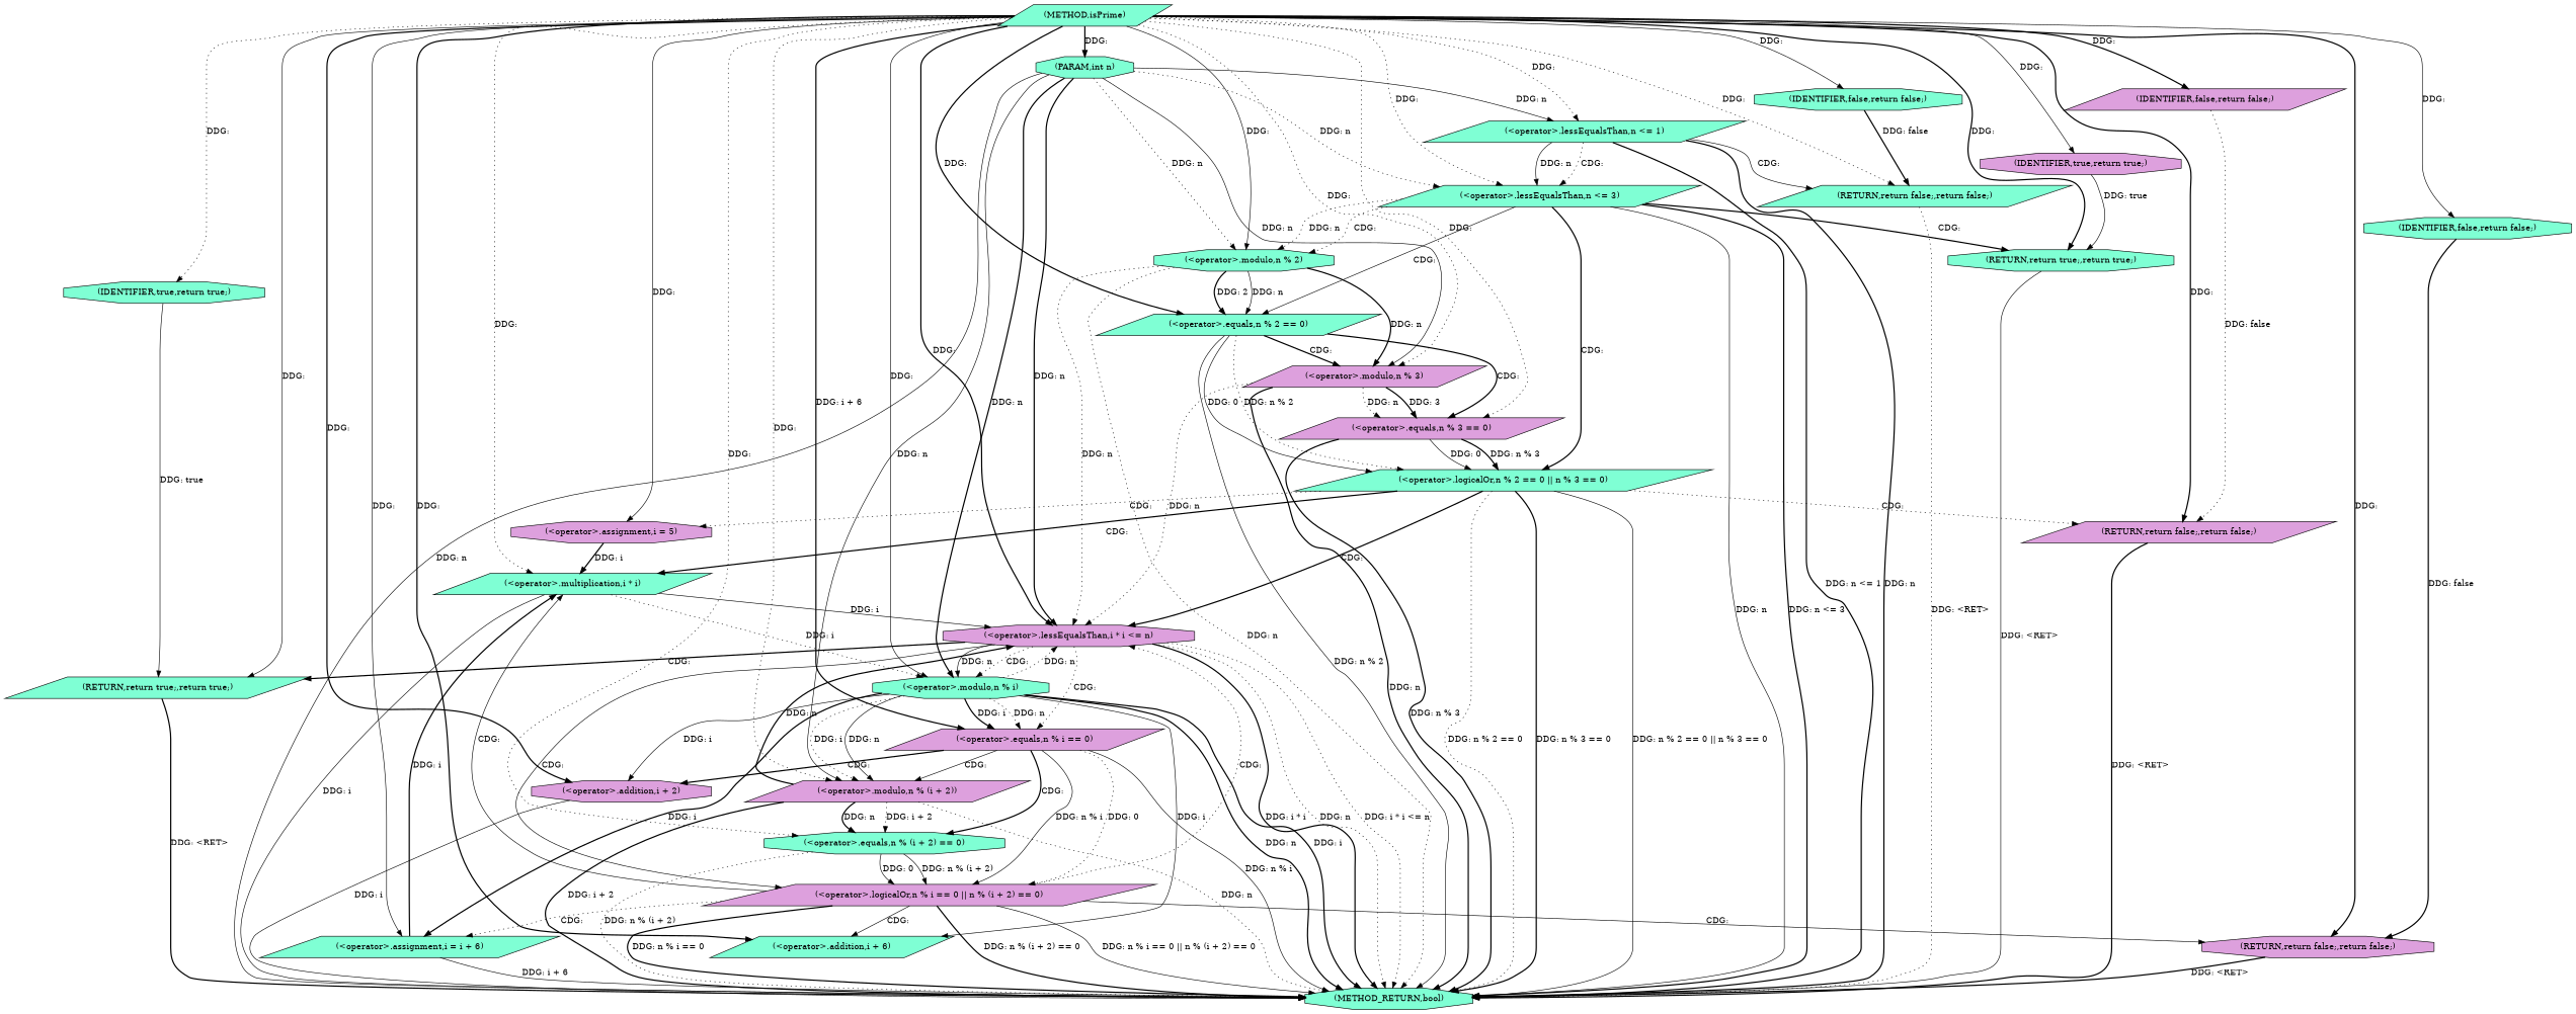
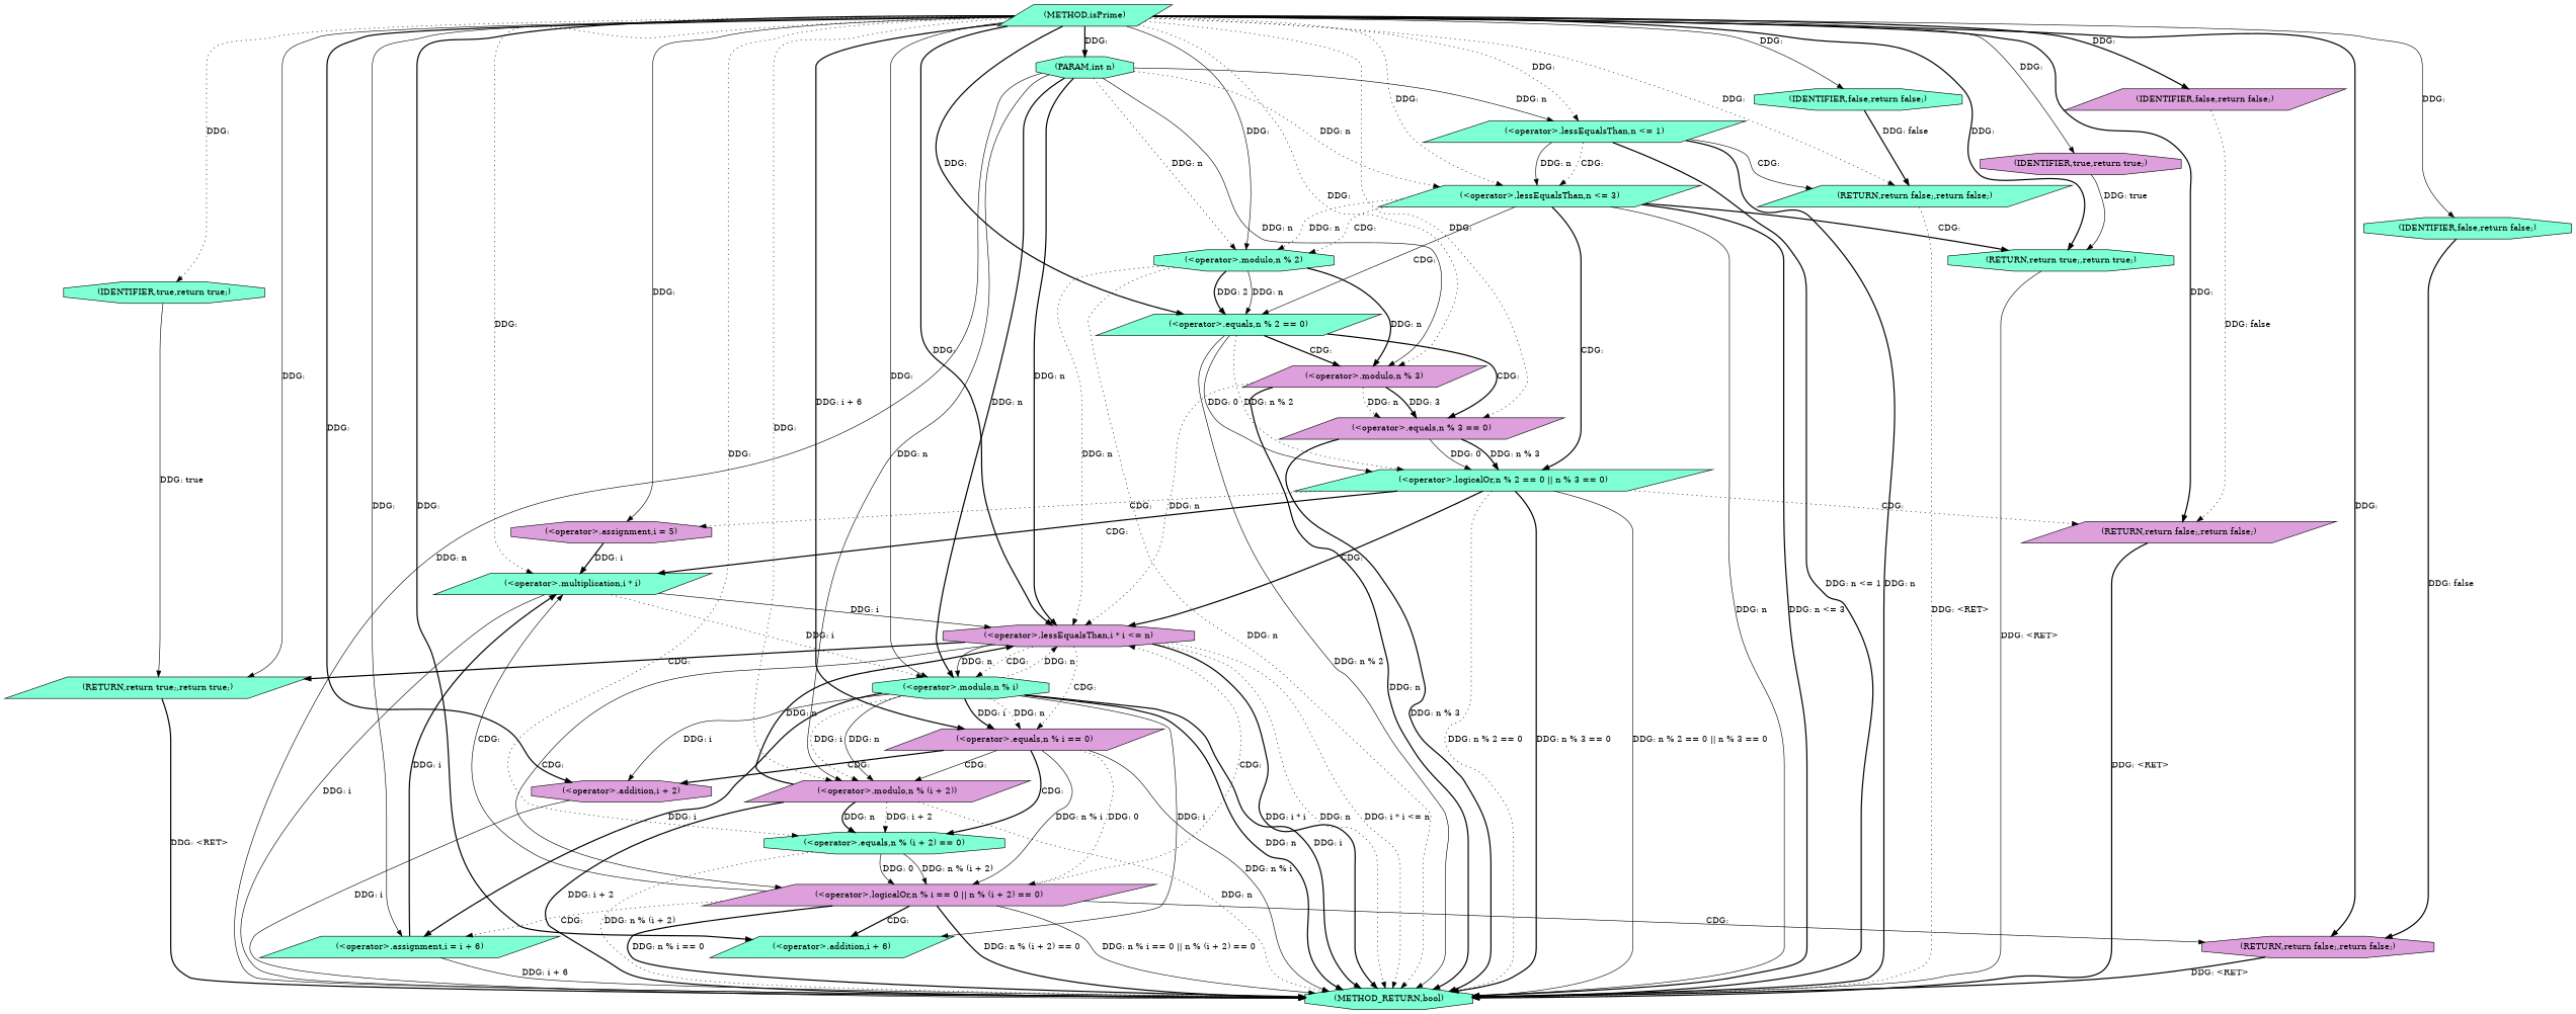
  digraph {
    node [fillcolor=aquamarine shape=parallelogram style=filled]
    edge [style=bold]
    n1 [label="(METHOD,isPrime)"]
    n2 [label="(PARAM,int n)" shape=octagon]
    n3 [label="(RETURN,return true;,return true;)"]
    n4 [label="(<operator>.lessEqualsThan,n <= 1)"]
    n5 [label="(RETURN,return false;,return false;)"]
    n6 [label="(<operator>.lessEqualsThan,n <= 3)"]
    n7 [label="(RETURN,return true;,return true;)" shape=octagon]
    n8 [fillcolor=plum label="(RETURN,return false;,return false;)"]
    n9 [fillcolor=plum label="(<operator>.assignment,i = 5)" shape=octagon]
    n10 [fillcolor=plum label="(<operator>.lessEqualsThan,i * i <= n)" shape=octagon]
    n11 [label="(<operator>.assignment,i = i + 6)"]
    n12 [label="(IDENTIFIER,true,return true;)" shape=octagon]
    n13 [label="(IDENTIFIER,false,return false;)" shape=octagon]
    n14 [fillcolor=plum label="(IDENTIFIER,true,return true;)" shape=octagon]
    n15 [fillcolor=plum label="(IDENTIFIER,false,return false;)"]
    n16 [fillcolor=plum label="(RETURN,return false;,return false;)" shape=octagon]
    n17 [label="(<operator>.equals,n % 2 == 0)"]
    n18 [fillcolor=plum label="(<operator>.equals,n % 3 == 0)"]
    n19 [label="(<operator>.multiplication,i * i)"]
    n20 [label="(<operator>.addition,i + 6)"]
    n21 [label="(IDENTIFIER,false,return false;)" shape=octagon]
    n22 [label="(<operator>.modulo,n % 2)" shape=octagon]
    n23 [fillcolor=plum label="(<operator>.modulo,n % 3)"]
    n24 [fillcolor=plum label="(<operator>.equals,n % i == 0)"]
    n25 [label="(<operator>.equals,n % (i + 2) == 0)" shape=octagon]
    n26 [label="(<operator>.modulo,n % i)" shape=octagon]
    n27 [fillcolor=plum label="(<operator>.modulo,n % (i + 2))"]
    n28 [fillcolor=plum label="(<operator>.addition,i + 2)" shape=octagon]
    n29 [label="(METHOD_RETURN,bool)" shape=octagon]
    n30 [label="(<operator>.logicalOr,n % 2 == 0 || n % 3 == 0)"]
    n31 [fillcolor=plum label="(<operator>.logicalOr,n % i == 0 || n % (i + 2) == 0)"]
    n1 -> n2 [label="DDG: "]
    n1 -> n3 [label="DDG: " style=solid]
    n1 -> n4 [label="DDG: " style=dotted]
    n1 -> n5 [label="DDG: " style=dotted]
    n1 -> n6 [label="DDG: " style=dotted]
    n1 -> n7 [label="DDG: "]
    n1 -> n8 [label="DDG: "]
    n1 -> n9 [label="DDG: " style=solid]
    n1 -> n10 [label="DDG: "]
    n1 -> n11 [label="DDG: " style=solid]
    n1 -> n12 [label="DDG: " style=dotted]
    n1 -> n13 [label="DDG: " style=solid]
    n1 -> n14 [label="DDG: " style=solid]
    n1 -> n15 [label="DDG: "]
    n1 -> n16 [label="DDG: "]
    n1 -> n17 [label="DDG: "]
    n1 -> n18 [label="DDG: " style=dotted]
    n1 -> n19 [label="DDG: " style=dotted]
    n1 -> n20 [label="DDG: "]
    n1 -> n21 [label="DDG: " style=solid]
    n1 -> n22 [label="DDG: " style=solid]
    n1 -> n23 [label="DDG: " style=dotted]
    n1 -> n24 [label="DDG: i + 6"]
    n1 -> n25 [label="DDG: " style=dotted]
    n1 -> n26 [label="DDG: " style=solid]
    n1 -> n27 [label="DDG: " style=dotted]
    n1 -> n28 [label="DDG: "]
    n2 -> n4 [label="DDG: n" style=solid]
    n2 -> n6 [label="DDG: n" style=dotted]
    n2 -> n10 [label="DDG: n"]
    n2 -> n22 [label="DDG: n" style=dotted]
    n2 -> n23 [label="DDG: n" style=solid]
    n2 -> n26 [label="DDG: n"]
    n2 -> n27 [label="DDG: n" style=solid]
    n2 -> n29 [label="DDG: n" style=solid]
    n3 -> n29 [label="DDG: <RET>"]
    n4 -> n5 [label="CDG: " style=solid]
    n4 -> n6 [label="DDG: n" style=solid]
    n4 -> n6 [label="CDG: " style=dotted]
    n4 -> n29 [label="DDG: n"]
    n4 -> n29 [label="DDG: n <= 1"]
    n5 -> n29 [label="DDG: <RET>" style=dotted]
    n6 -> n7 [label="CDG: "]
    n6 -> n17 [label="CDG: " style=solid]
    n6 -> n22 [label="DDG: n" style=dotted]
    n6 -> n22 [label="CDG: " style=dotted]
    n6 -> n29 [label="DDG: n" style=solid]
    n6 -> n29 [label="DDG: n <= 3"]
    n6 -> n30 [label="CDG: "]
    n7 -> n29 [label="DDG: <RET>" style=solid]
    n8 -> n29 [label="DDG: <RET>"]
    n9 -> n19 [label="DDG: i"]
    n10 -> n3 [label="CDG: "]
    n10 -> n24 [label="CDG: " style=dotted]
    n10 -> n26 [label="DDG: n" style=solid]
    n10 -> n26 [label="CDG: " style=dotted]
    n10 -> n29 [label="DDG: i * i"]
    n10 -> n29 [label="DDG: n" style=dotted]
    n10 -> n29 [label="DDG: i * i <= n" style=dotted]
    n10 -> n31 [label="CDG: " style=solid]
    n11 -> n19 [label="DDG: i"]
    n11 -> n29 [label="DDG: i + 6" style=solid]
    n12 -> n3 [label="DDG: true" style=solid]
    n13 -> n5 [label="DDG: false"]
    n14 -> n7 [label="DDG: true" style=solid]
    n15 -> n8 [label="DDG: false" style=dotted]
    n16 -> n29 [label="DDG: <RET>"]
    n17 -> n18 [label="CDG: "]
    n17 -> n23 [label="CDG: "]
    n17 -> n29 [label="DDG: n % 2" style=solid]
    n17 -> n30 [label="DDG: n % 2" style=dotted]
    n17 -> n30 [label="DDG: 0" style=solid]
    n18 -> n29 [label="DDG: n % 3"]
    n18 -> n30 [label="DDG: 0" style=solid]
    n18 -> n30 [label="DDG: n % 3"]
    n19 -> n10 [label="DDG: i" style=solid]
    n19 -> n26 [label="DDG: i" style=dotted]
    n19 -> n29 [label="DDG: i" style=solid]
    n21 -> n16 [label="DDG: false"]
    n22 -> n10 [label="DDG: n" style=dotted]
    n22 -> n17 [label="DDG: n" style=solid]
    n22 -> n17 [label="DDG: 2"]
    n22 -> n23 [label="DDG: n"]
    n22 -> n29 [label="DDG: n" style=dotted]
    n23 -> n10 [label="DDG: n" style=dotted]
    n23 -> n18 [label="DDG: 3"]
    n23 -> n18 [label="DDG: n" style=dotted]
    n23 -> n29 [label="DDG: n"]
    n24 -> n25 [label="CDG: "]
    n24 -> n27 [label="CDG: " style=solid]
    n24 -> n28 [label="CDG: "]
    n24 -> n29 [label="DDG: n % i" style=solid]
    n24 -> n31 [label="DDG: 0" style=dotted]
    n24 -> n31 [label="DDG: n % i" style=solid]
    n25 -> n29 [label="DDG: n % (i + 2)" style=dotted]
    n25 -> n31 [label="DDG: n % (i + 2)" style=solid]
    n25 -> n31 [label="DDG: 0" style=solid]
    n26 -> n10 [label="DDG: n" style=dotted]
    n26 -> n11 [label="DDG: i"]
    n26 -> n20 [label="DDG: i" style=solid]
    n26 -> n24 [label="DDG: i"]
    n26 -> n24 [label="DDG: n" style=dotted]
    n26 -> n27 [label="DDG: n" style=solid]
    n26 -> n27 [label="DDG: i" style=dotted]
    n26 -> n28 [label="DDG: i" style=solid]
    n26 -> n29 [label="DDG: n"]
    n26 -> n29 [label="DDG: i"]
    n27 -> n10 [label="DDG: n"]
    n27 -> n25 [label="DDG: n"]
    n27 -> n25 [label="DDG: i + 2" style=dotted]
    n27 -> n29 [label="DDG: n" style=dotted]
    n27 -> n29 [label="DDG: i + 2"]
    n28 -> n29 [label="DDG: i" style=solid]
    n30 -> n8 [label="CDG: " style=dotted]
    n30 -> n9 [label="CDG: " style=dotted]
    n30 -> n10 [label="CDG: "]
    n30 -> n19 [label="CDG: "]
    n30 -> n29 [label="DDG: n % 2 == 0" style=dotted]
    n30 -> n29 [label="DDG: n % 3 == 0"]
    n30 -> n29 [label="DDG: n % 2 == 0 || n % 3 == 0" style=solid]
    n31 -> n10 [label="CDG: " style=dotted]
    n31 -> n11 [label="CDG: " style=dotted]
    n31 -> n16 [label="CDG: " style=solid]
    n31 -> n19 [label="CDG: " style=solid]
-   n31 -> n20 [label="CDG: " style=solid]
+   n31 -> n20 [label="CDG: "]
    n31 -> n29 [label="DDG: n % i == 0"]
    n31 -> n29 [label="DDG: n % (i + 2) == 0"]
    n31 -> n29 [label="DDG: n % i == 0 || n % (i + 2) == 0" style=solid]
  }
